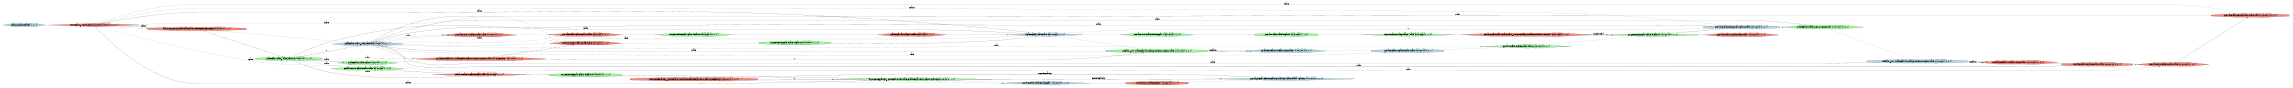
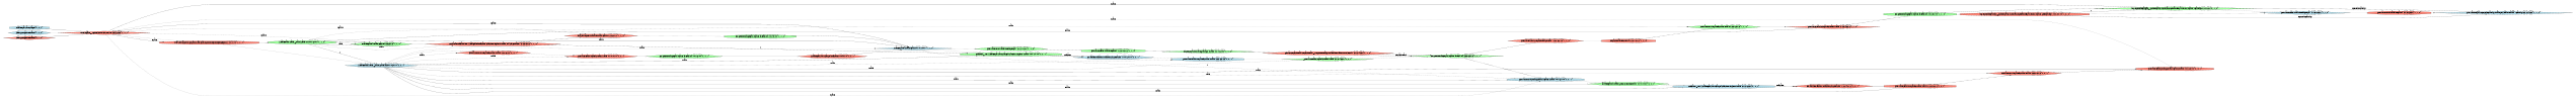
  digraph {
    rankdir=LR
    node [fillcolor=salmon shape=hexagon style=filled]
    edge [arrowhead=odot style=solid]
    n1 [fillcolor=palegreen label="cfs.getCompactionStrategyManager().enable()@@@13@@@['1', '1', '0']" shape=diamond]
    n2 [label="AbstractCompactionTask compactionTask = csm.getNextBackgroundTask(FBUtilities.nowInSeconds())@@@14@@@['1', '1', '0']"]
    n3 [fillcolor=palegreen label="csm.getForPendingRepair(repairID).forEach(null)@@@15@@@['1', '1', '1']" shape=diamond]
    n4 [label="LocalSessionAccessor.finalizeUnsafe(repairID)@@@8@@@['1', '1', '0']"]
    n5 [fillcolor=palegreen label="csm.getForPendingRepair(repairID).forEach(null)@@@9@@@['1', '1', '0']" shape=octagon]
    n6 [fillcolor=lightblue label="mutateRepaired(sstable,repairID)@@@10@@@['1', '1', '1']" shape=diamond]
    n7 [fillcolor=lightblue label="Assert.assertTrue(pendingContains(repairID,sstable))@@@16@@@['0', '0', '1']" shape=octagon]
    n8 [label="Assert.assertSame(,compactionTask.getClass())@@@16@@@['1', '1', '0']"]
    n9 [fillcolor=palegreen label="Assert.assertTrue(sstable.isPendingRepair())@@@11@@@['1', '1', '0']"]
    n10 [fillcolor=palegreen label="notification = new SSTableRepairStatusChanged(Collections.singleton(sstable))@@@11@@@['0', '0', '1']" shape=octagon]
    n11 [fillcolor=palegreen label="mutateRepaired(sstable,System.currentTimeMillis())@@@17@@@['0', '0', '1']"]
    n12 [fillcolor=lightblue label="notification = new SSTableRepairStatusChanged(Collections.singleton(sstable))@@@18@@@['0', '0', '1']" shape=octagon]
    n13 [fillcolor=palegreen label="Assert.assertFalse(repairedContains(sstable))@@@14@@@['0', '0', '1']" shape=diamond]
    n14 [label="Assert.assertFalse(repairedContains(sstable))@@@7@@@['0', '0', '1']"]
    n15 [fillcolor=palegreen label="csm.getForPendingRepair(repairID).forEach(null)@@@8@@@['0', '0', '1']"]
    n16 [label="SSTableRepairStatusChanged notification@@@9@@@['0', '0', '1']"]
    n17 [fillcolor=palegreen label="mutateRepaired(sstable,repairID)@@@6@@@['1', '1', '0']"]
    n18 [label="csm.handleNotification(new SSTableAddedNotification(Collections.singleton(sstable),null),cfs.getTracker())@@@7@@@['1', '1', '0']"]
    n19 [fillcolor=palegreen label="Assert.assertFalse(sstable.isRepaired())@@@12@@@['1', '1', '0']" shape=octagon]
    n20 [label="Assert.assertFalse(unrepairedContains(sstable))@@@19@@@['1', '1', '0']" shape=diamond]
    n21 [fillcolor=palegreen label="csm.getForPendingRepair(repairID).forEach(null)@@@20@@@['1', '1', '0']" shape=octagon]
    n22 [label="long expectedRepairedAt = ActiveRepairService.instance.getParentRepairSession(repairID).getRepairedAt()@@@21@@@['1', '0', '0']" shape=octagon]
    n23 [fillcolor=palegreen label="long expectedRepairedAt = ActiveRepairService.instance.getParentRepairSession(repairID).repairedAt@@@21@@@['0', '1', '0']" shape=diamond]
    n24 [fillcolor=lightblue label="Assert.assertEquals(expectedRepairedAt,sstable.getSSTableMetadata().repairedAt)@@@24@@@['1', '1', '0']" shape=diamond]
    n25 [fillcolor=lightblue label="Assert.assertFalse(sstable.isPendingRepair())@@@22@@@['1', '1', '0']" shape=diamond]
    n26 [label="UUID repairID = registerSession(cfs,true,true)@@@3@@@['1', '1', '1']" shape=diamond]
    n27 [label="Assert.assertFalse(pendingContains(repairID,sstable))@@@22@@@['0', '0', '1']" shape=octagon]
    n28 [label="LocalSessionAccessor.prepareUnsafe(repairID,COORDINATOR,PARTICIPANTS)@@@4@@@['1', '1', '1']" shape=octagon]
    n29 [fillcolor=palegreen label="SSTableReader sstable = makeSSTable(true)@@@5@@@['1', '1', '0']" shape=octagon]
    n30 [fillcolor=lightblue label="SSTableReader sstable = makeSSTable(false)@@@5@@@['0', '0', '1']"]
    n31 [label="csm.handleNotification(notification,cfs.getTracker())@@@19@@@['0', '0', '1']"]
    n32 [label="Assert.assertFalse(unrepairedContains(sstable))@@@20@@@['0', '0', '1']" shape=octagon]
    n33 [label="Assert.assertTrue(repairedContains(sstable))@@@21@@@['0', '0', '1']"]
    n34 [fillcolor=lightblue label="Assert.assertFalse(unrepairedContains(sstable))@@@13@@@['0', '0', '1']" shape=octagon]
+   n35 [label="compactionTask.execute(null)@@@17@@@['1', '1', '0']" shape=octagon]
    n36 [fillcolor=palegreen label="Assert.assertTrue(repairedContains(sstable))@@@18@@@['1', '1', '0']"]
+   n37 [fillcolor=lightblue label="sstableRepairStatusChanged['0', '0', '1']" shape=octagon]
    n38 [label="Assert.assertTrue(sstable.isRepaired())@@@23@@@['1', '1', '0']" shape=octagon]
    n39 [fillcolor=lightblue label="csm.handleNotification(notification,cfs.getTracker())@@@12@@@['0', '0', '1']"]
    n40 [fillcolor=lightblue label="cleanupCompactionFinalized['1', '0', '0']"]
    n41 [label="Assert.assertTrue(unrepairedContains(sstable))@@@6@@@['0', '0', '1']"]
+   n42 [label="cleanupCompactionFinalized['0', '1', '0']" shape=diamond]
    n1 -> n2
    n2 -> n3 [arrowhead=normal label=compactionTask]
    n2 -> n3 [arrowhead=diamond]
    n3 -> n7
    n3 -> n8
    n4 -> n5 [style=dashed]
    n5 -> n6 [arrowhead=normal]
    n6 -> n7 [label=0 style=dashed]
    n6 -> n9 [style=dashed]
    n6 -> n10 [style=dashed]
    n7 -> n11 [arrowhead=diamond style=dashed]
+   n8 -> n35 [style=dashed]
    n9 -> n19
    n10 -> n39 [arrowhead=diamond label=notification]
    n10 -> n39 [arrowhead=diamond]
    n11 -> n12 [style=dashed]
    n12 -> n31 [arrowhead=diamond label=notification style=dashed]
    n12 -> n31 [arrowhead=diamond]
    n13 -> n3 [style=dashed]
    n14 -> n15
    n15 -> n16
    n16 -> n6 [arrowhead=diamond]
    n17 -> n18 [style=dashed]
    n18 -> n4 [arrowhead=normal]
    n18 -> n10 [arrowhead=diamond label=0]
    n19 -> n1
    n20 -> n21
    n21 -> n22 [style=dashed]
    n21 -> n23 [arrowhead=diamond]
    n22 -> n23 [arrowhead=diamond label=0]
    n22 -> n24 [arrowhead=diamond label=expectedRepairedAt]
    n22 -> n25 [arrowhead=normal style=dashed]
    n23 -> n24 [arrowhead=normal label=expectedRepairedAt]
    n23 -> n25 [style=dashed]
    n25 -> n38 [style=dashed]
    n26 -> n4 [arrowhead=normal label=repairID style=dashed]
    n26 -> n6 [arrowhead=diamond label=repairID]
    n26 -> n7 [arrowhead=normal label=repairID style=dashed]
    n26 -> n17 [label=repairID style=dashed]
    n26 -> n23 [arrowhead=diamond label=repairID]
    n26 -> n27 [arrowhead=diamond label=repairID style=dashed]
    n26 -> n28 [arrowhead=normal style=dashed]
    n26 -> n28 [arrowhead=diamond label=repairID]
    n28 -> n29 [arrowhead=diamond]
    n28 -> n30 [arrowhead=normal style=dashed]
    n29 -> n6 [label=sstable]
    n29 -> n17 [label=sstable]
    n29 -> n17 [arrowhead=diamond style=dashed]
    n29 -> n18 [arrowhead=diamond label=sstable style=dashed]
    n29 -> n20 [label=sstable]
    n29 -> n30 [arrowhead=normal label=0]
    n29 -> n36 [arrowhead=diamond label=sstable style=dashed]
    n30 -> n6 [arrowhead=diamond label=sstable style=dashed]
    n30 -> n7 [label=sstable]
    n30 -> n10 [arrowhead=normal label=sstable]
    n30 -> n11 [label=sstable]
    n30 -> n12 [label=sstable]
    n30 -> n13 [arrowhead=diamond label=sstable style=dashed]
    n30 -> n14 [arrowhead=normal label=sstable style=dashed]
    n30 -> n27 [arrowhead=diamond label=sstable]
    n30 -> n32 [label=sstable]
    n30 -> n33 [arrowhead=normal label=sstable style=dashed]
    n30 -> n34 [arrowhead=diamond label=sstable style=dashed]
    n30 -> n41 [arrowhead=normal style=dashed]
    n30 -> n41 [arrowhead=diamond label=sstable style=dashed]
    n31 -> n32
    n32 -> n33 [arrowhead=diamond]
    n33 -> n27 [arrowhead=normal]
    n34 -> n13 [style=dashed]
+   n35 -> n36
    n36 -> n20 [arrowhead=normal]
+   n37 -> n26 [arrowhead=diamond]
    n38 -> n24 [arrowhead=diamond style=dashed]
    n39 -> n34 [arrowhead=normal style=dashed]
    n40 -> n26 [style=dashed]
    n41 -> n14 [arrowhead=diamond style=dashed]
+   n42 -> n26
  }
